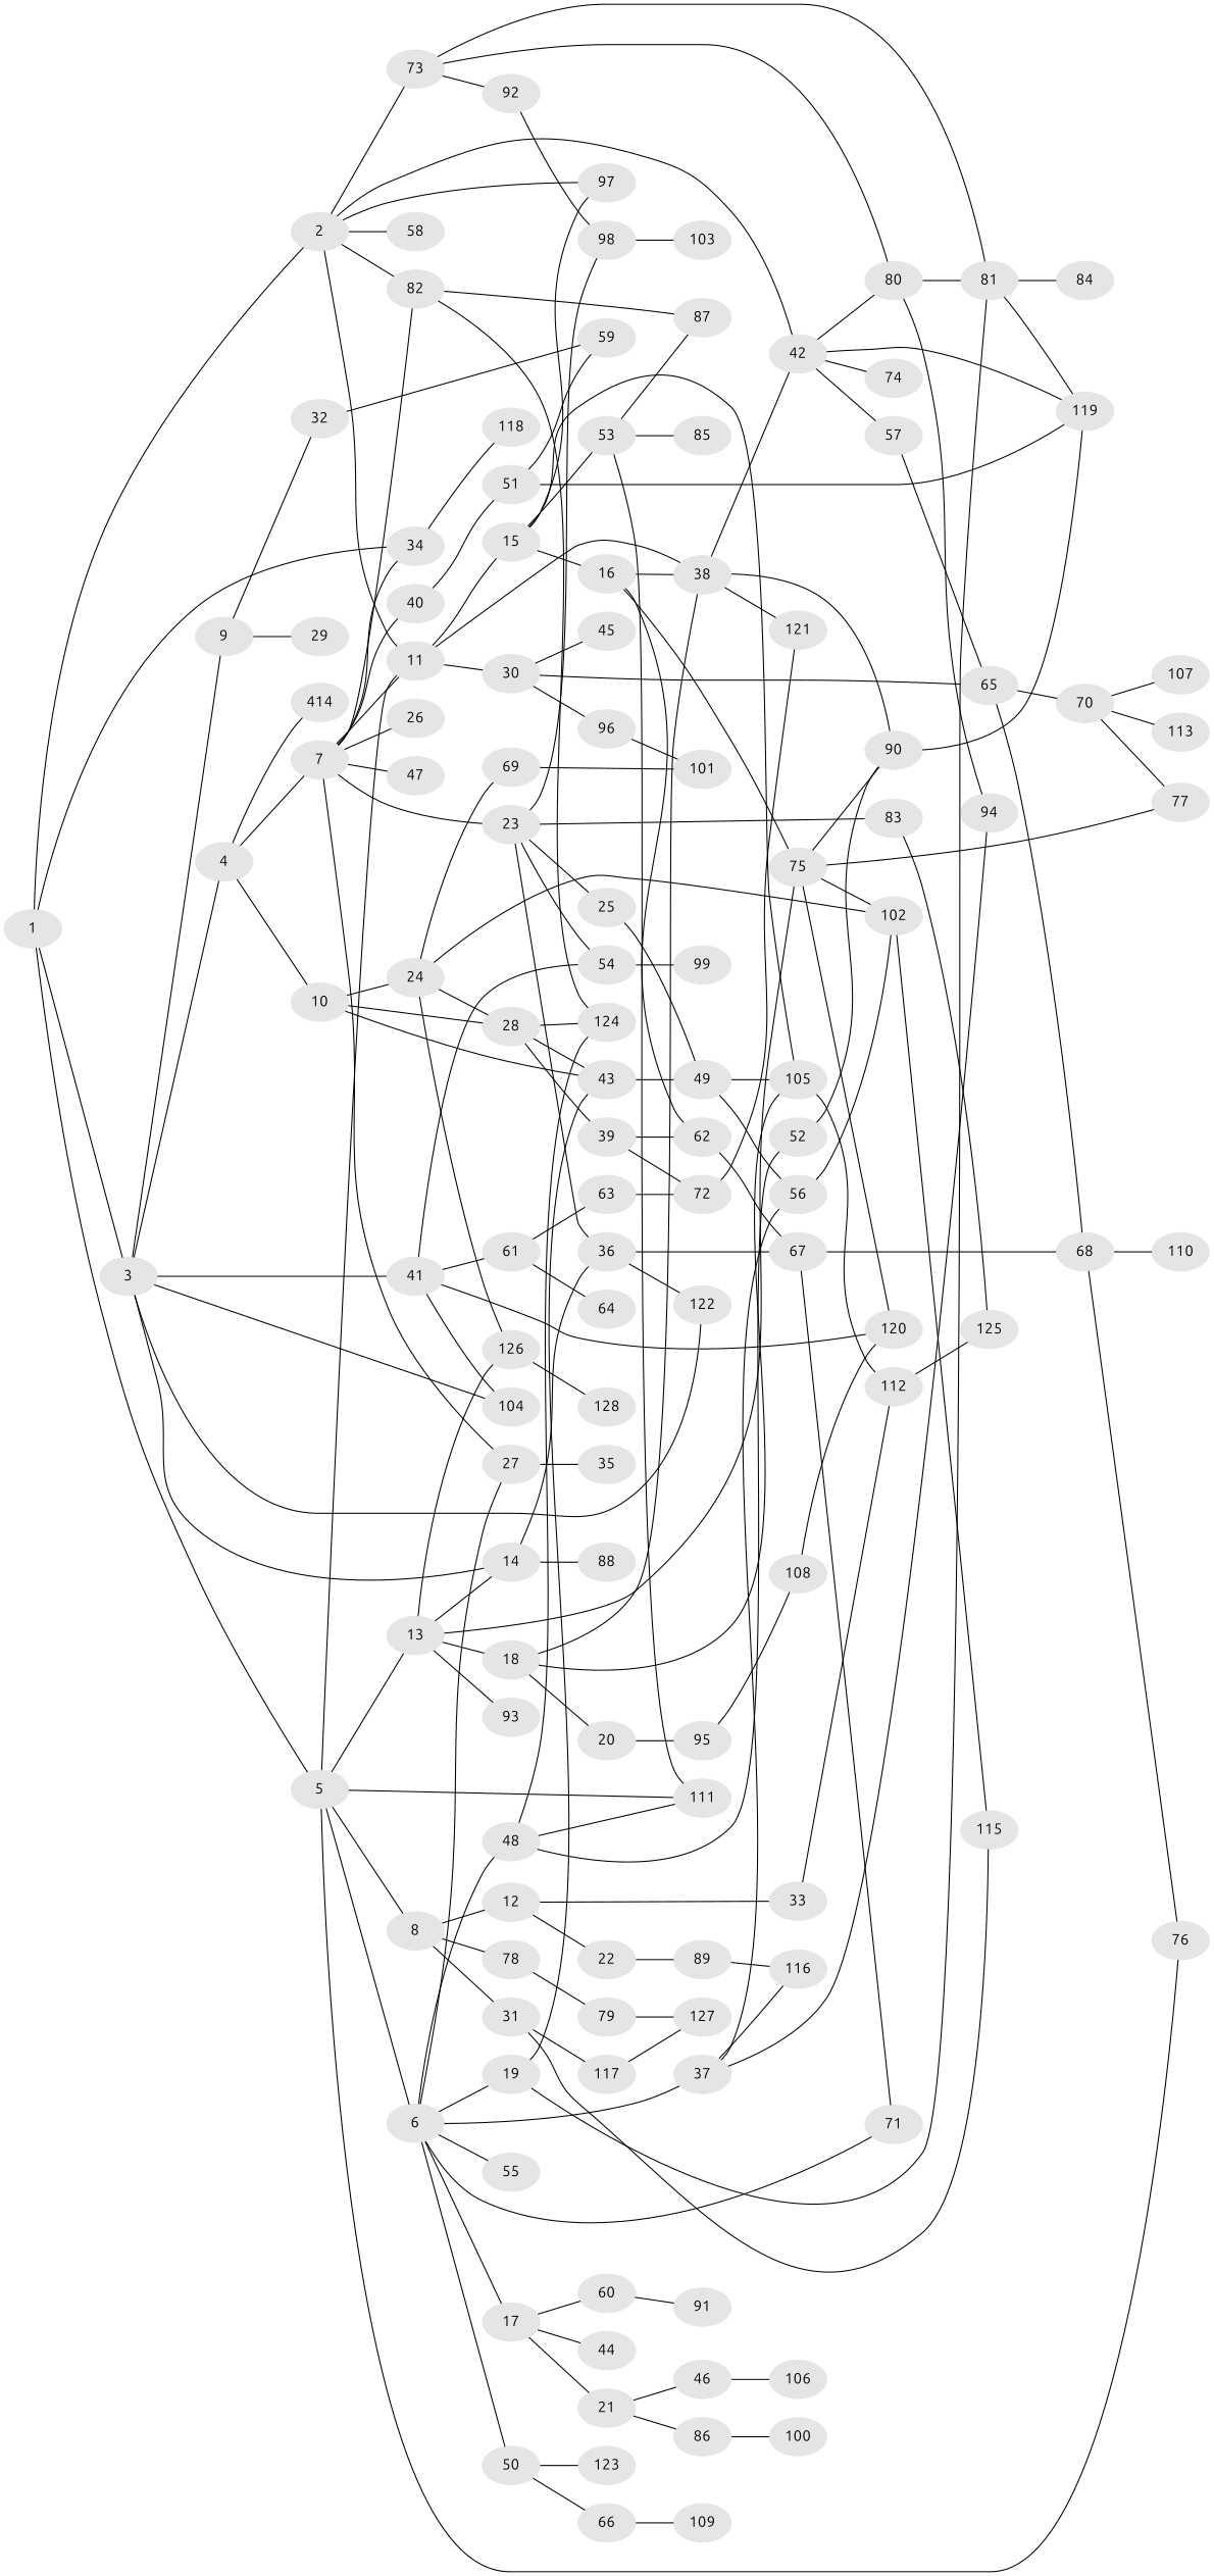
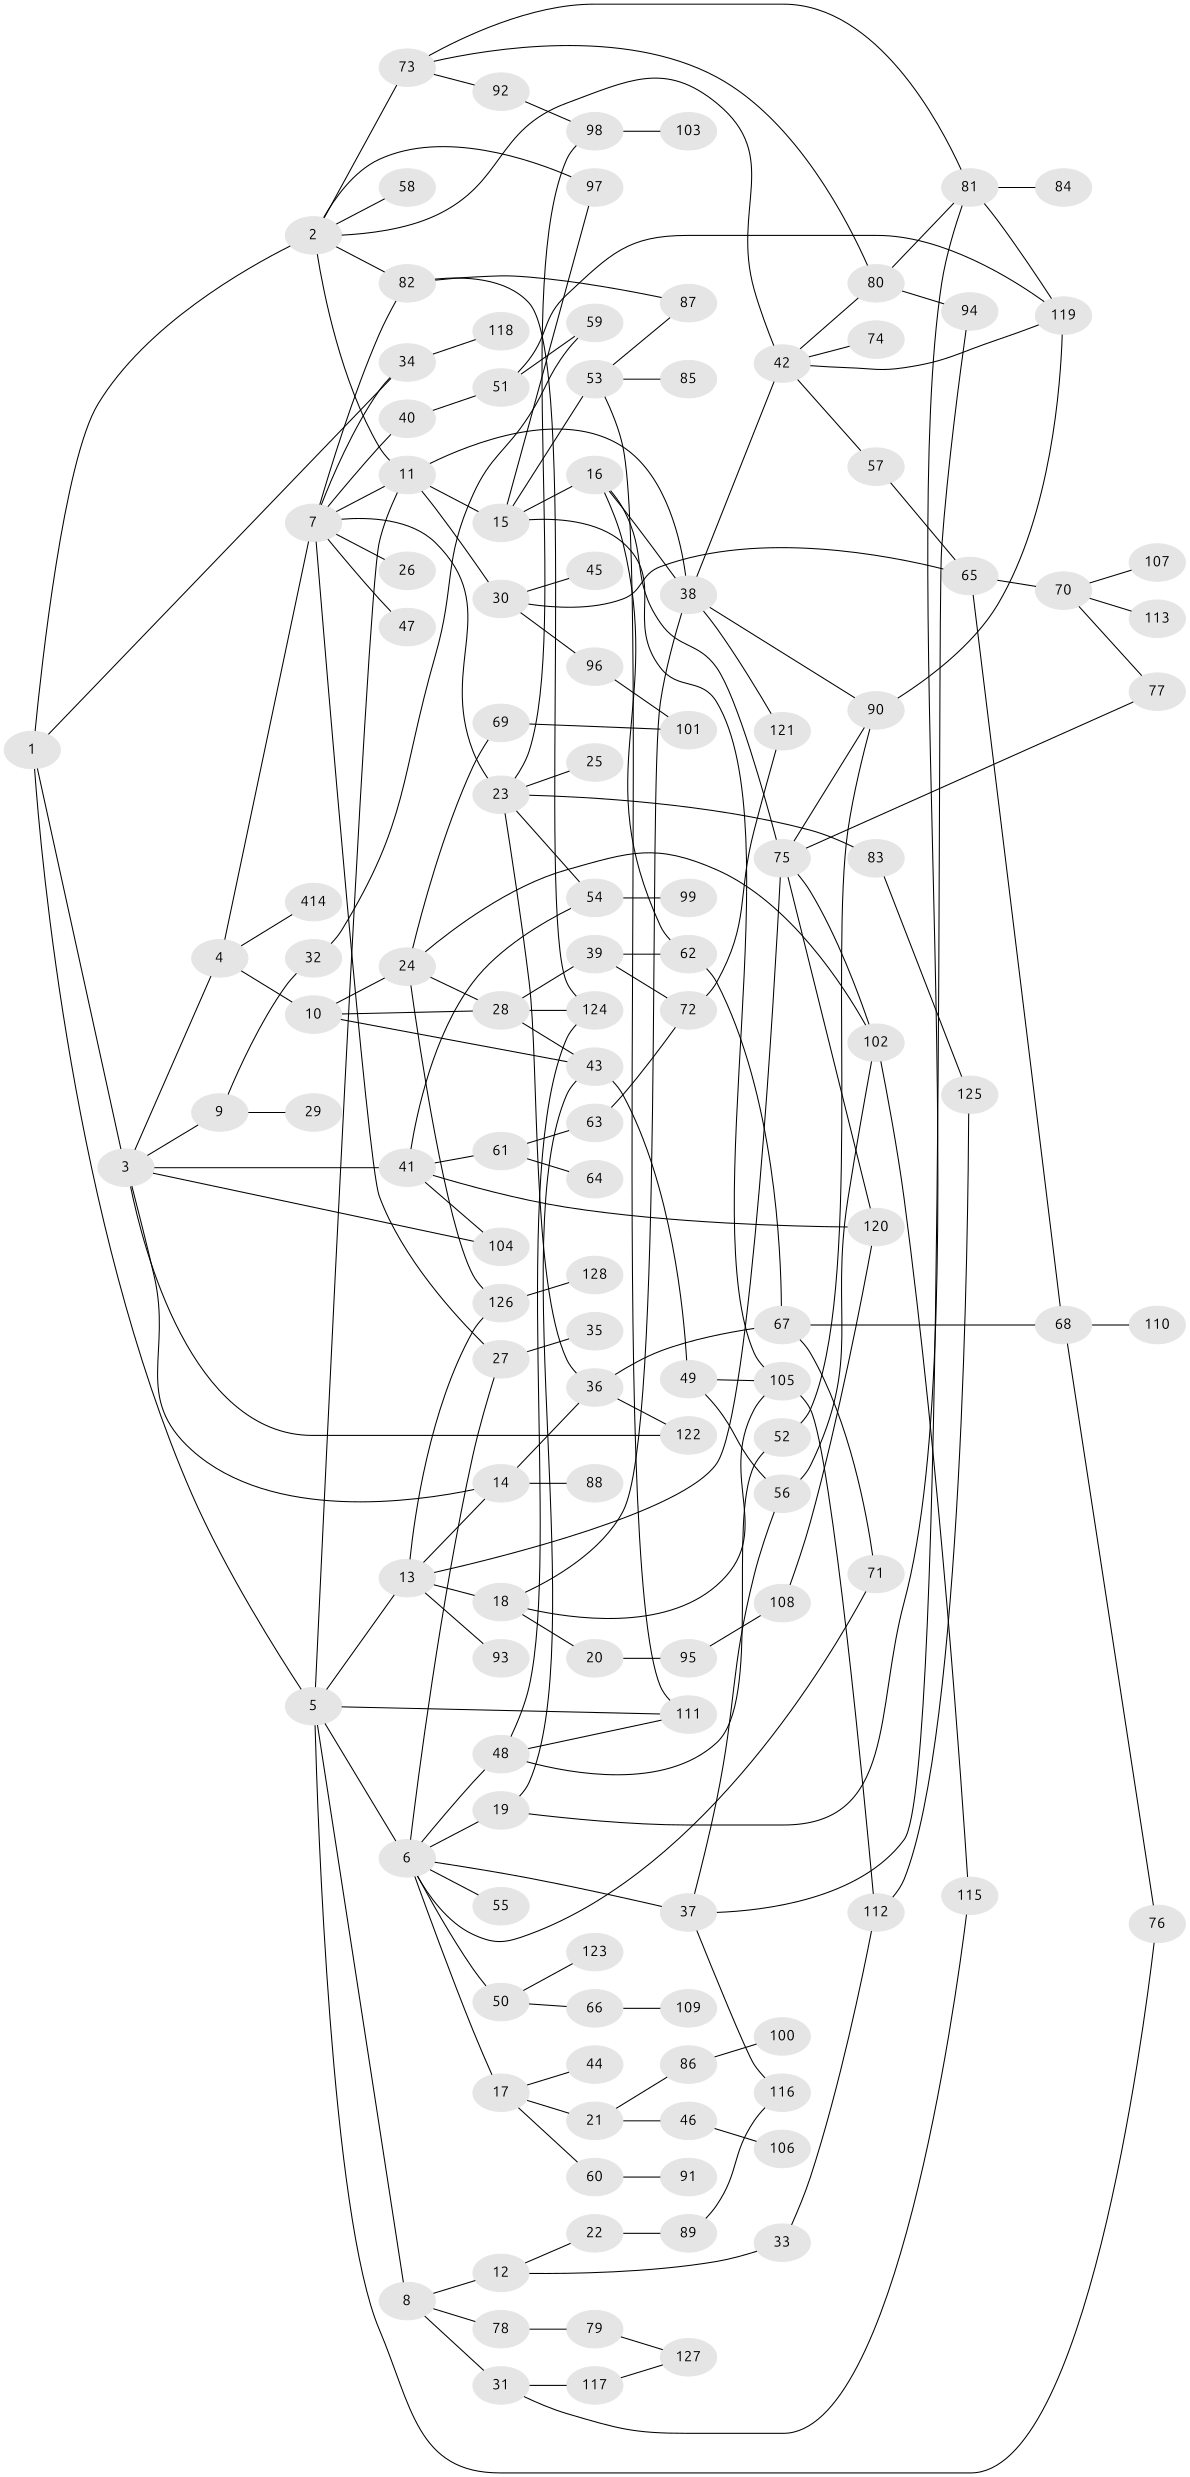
  graph {
    fontname=Ubuntu
    rankdir=LR
    node [color=gray90 fontname=Ubuntu style=filled]
    edge [fontname=Ubuntu]
    1
    2
    3
    5
    34
    11
    42
    58
    73
    82
    97
    4
    9
    14
    41
    104
    122
    6
    8
    13
    76
    111
    118
    15
    30
    38
    57
    74
    80
    119
    81
    92
    124
    87
    7
    10
    n37 [label=414]
    29
    32
    36
    88
    54
    61
    120
    27
    23
    26
    40
    47
    24
    28
    43
    17
    19
    37
    48
    50
    55
    71
    12
    31
    78
    18
    75
    93
    126
    21
    44
    60
    35
    56
    94
    116
    52
    66
    123
    25
    83
    98
    51
    22
    33
    115
    117
    79
    59
    69
    102
    39
    49
    16
    53
    105
    45
    65
    96
    90
    121
    89
    112
    20
    77
    128
    67
    62
    85
    46
    86
    91
    95
    84
    108
    106
    100
    99
    125
    103
    101
    72
    68
    70
    127
    63
    64
    109
    110
    107
    113
    1 -- 2
    1 -- 3
    1 -- 5
    1 -- 34
    2 -- 11
    2 -- 42
    2 -- 58
    2 -- 73
    2 -- 82
    2 -- 97
    3 -- 4
    3 -- 9
    3 -- 14
    3 -- 41
    3 -- 104
    3 -- 122
    5 -- 11
    5 -- 6
    5 -- 8
    5 -- 13
    5 -- 76
    5 -- 111
    34 -- 118
    11 -- 15
    11 -- 30
    11 -- 38
    42 -- 57
    42 -- 74
    42 -- 80
    42 -- 119
    73 -- 80
    73 -- 81
    73 -- 92
    82 -- 124
    82 -- 87
    4 -- 7
    4 -- 10
    4 -- n37
    9 -- 29
    9 -- 32
    14 -- 36
    14 -- 88
    41 -- 104
    41 -- 54
    41 -- 61
    41 -- 120
    6 -- 27
    6 -- 17
    6 -- 19
    6 -- 37
    6 -- 48
    6 -- 50
    6 -- 55
    6 -- 71
    8 -- 12
    8 -- 31
    8 -- 78
    13 -- 14
    13 -- 18
    13 -- 75
    13 -- 93
    13 -- 126
    15 -- 97
    15 -- 16
    15 -- 53
    15 -- 105
    30 -- 45
    30 -- 65
    30 -- 96
    38 -- 42
    38 -- 90
    38 -- 121
    57 -- 65
    80 -- 81
    80 -- 94
    81 -- 119
    81 -- 84
    92 -- 98
    7 -- 34
    7 -- 11
    7 -- 82
    7 -- 27
    7 -- 23
    7 -- 26
    7 -- 40
    7 -- 47
    10 -- 24
    10 -- 28
    10 -- 43
    32 -- 59
    36 -- 122
    36 -- 67
    54 -- 99
    61 -- 63
    61 -- 64
    27 -- 35
    23 -- 36
    23 -- 54
    23 -- 25
    23 -- 83
    23 -- 98
    40 -- 51
    24 -- 28
    24 -- 126
    24 -- 69
    24 -- 102
    28 -- 124
    28 -- 43
    28 -- 39
    43 -- 49
    17 -- 21
    17 -- 44
    17 -- 60
    19 -- 81
    19 -- 43
    37 -- 56
    37 -- 94
    37 -- 116
    48 -- 111
    48 -- 124
    48 -- 52
    50 -- 66
    50 -- 123
    12 -- 22
    12 -- 33
    31 -- 115
    31 -- 117
    78 -- 79
    18 -- 38
    18 -- 105
    18 -- 20
    75 -- 120
    75 -- 102
    75 -- 90
    75 -- 77
    126 -- 128
    21 -- 46
    21 -- 86
    60 -- 91
    56 -- 102
    52 -- 90
    66 -- 109
-   25 -- 49
    83 -- 125
    98 -- 103
    51 -- 119
    51 -- 59
    22 -- 89
    33 -- 112
    117 -- 127
    79 -- 127
    69 -- 101
    102 -- 115
    39 -- 62
    39 -- 72
    49 -- 56
    49 -- 105
    16 -- 38
    16 -- 75
    16 -- 62
    53 -- 111
    53 -- 87
    53 -- 85
    105 -- 112
    65 -- 68
    65 -- 70
    96 -- 101
    90 -- 119
    89 -- 116
    112 -- 125
    20 -- 95
    67 -- 71
    67 -- 68
    62 -- 67
    46 -- 106
    86 -- 100
    95 -- 108
    108 -- 120
    72 -- 121
    68 -- 76
    68 -- 110
    70 -- 77
    70 -- 107
    70 -- 113
    63 -- 72
  }
